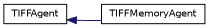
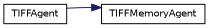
  digraph {
    rankdir=LR
    node [color=black fillcolor=white fontname=Helvetica fontsize=10 shape=record style=filled]
    n1 [height=0.2 label=TIFFAgent width=0.4]
    n2 [height=0.2 label=TIFFMemoryAgent width=0.4]
-   n1 -> n2 [color=midnightblue dir=back fontname=Helvetica fontsize=10 labelfontname=Helvetica labelfontsize=10 style=solid]
+   n2 -> n1 [color=midnightblue dir=back fontname=Helvetica fontsize=10 labelfontname=Helvetica labelfontsize=10 style=solid]
  }
